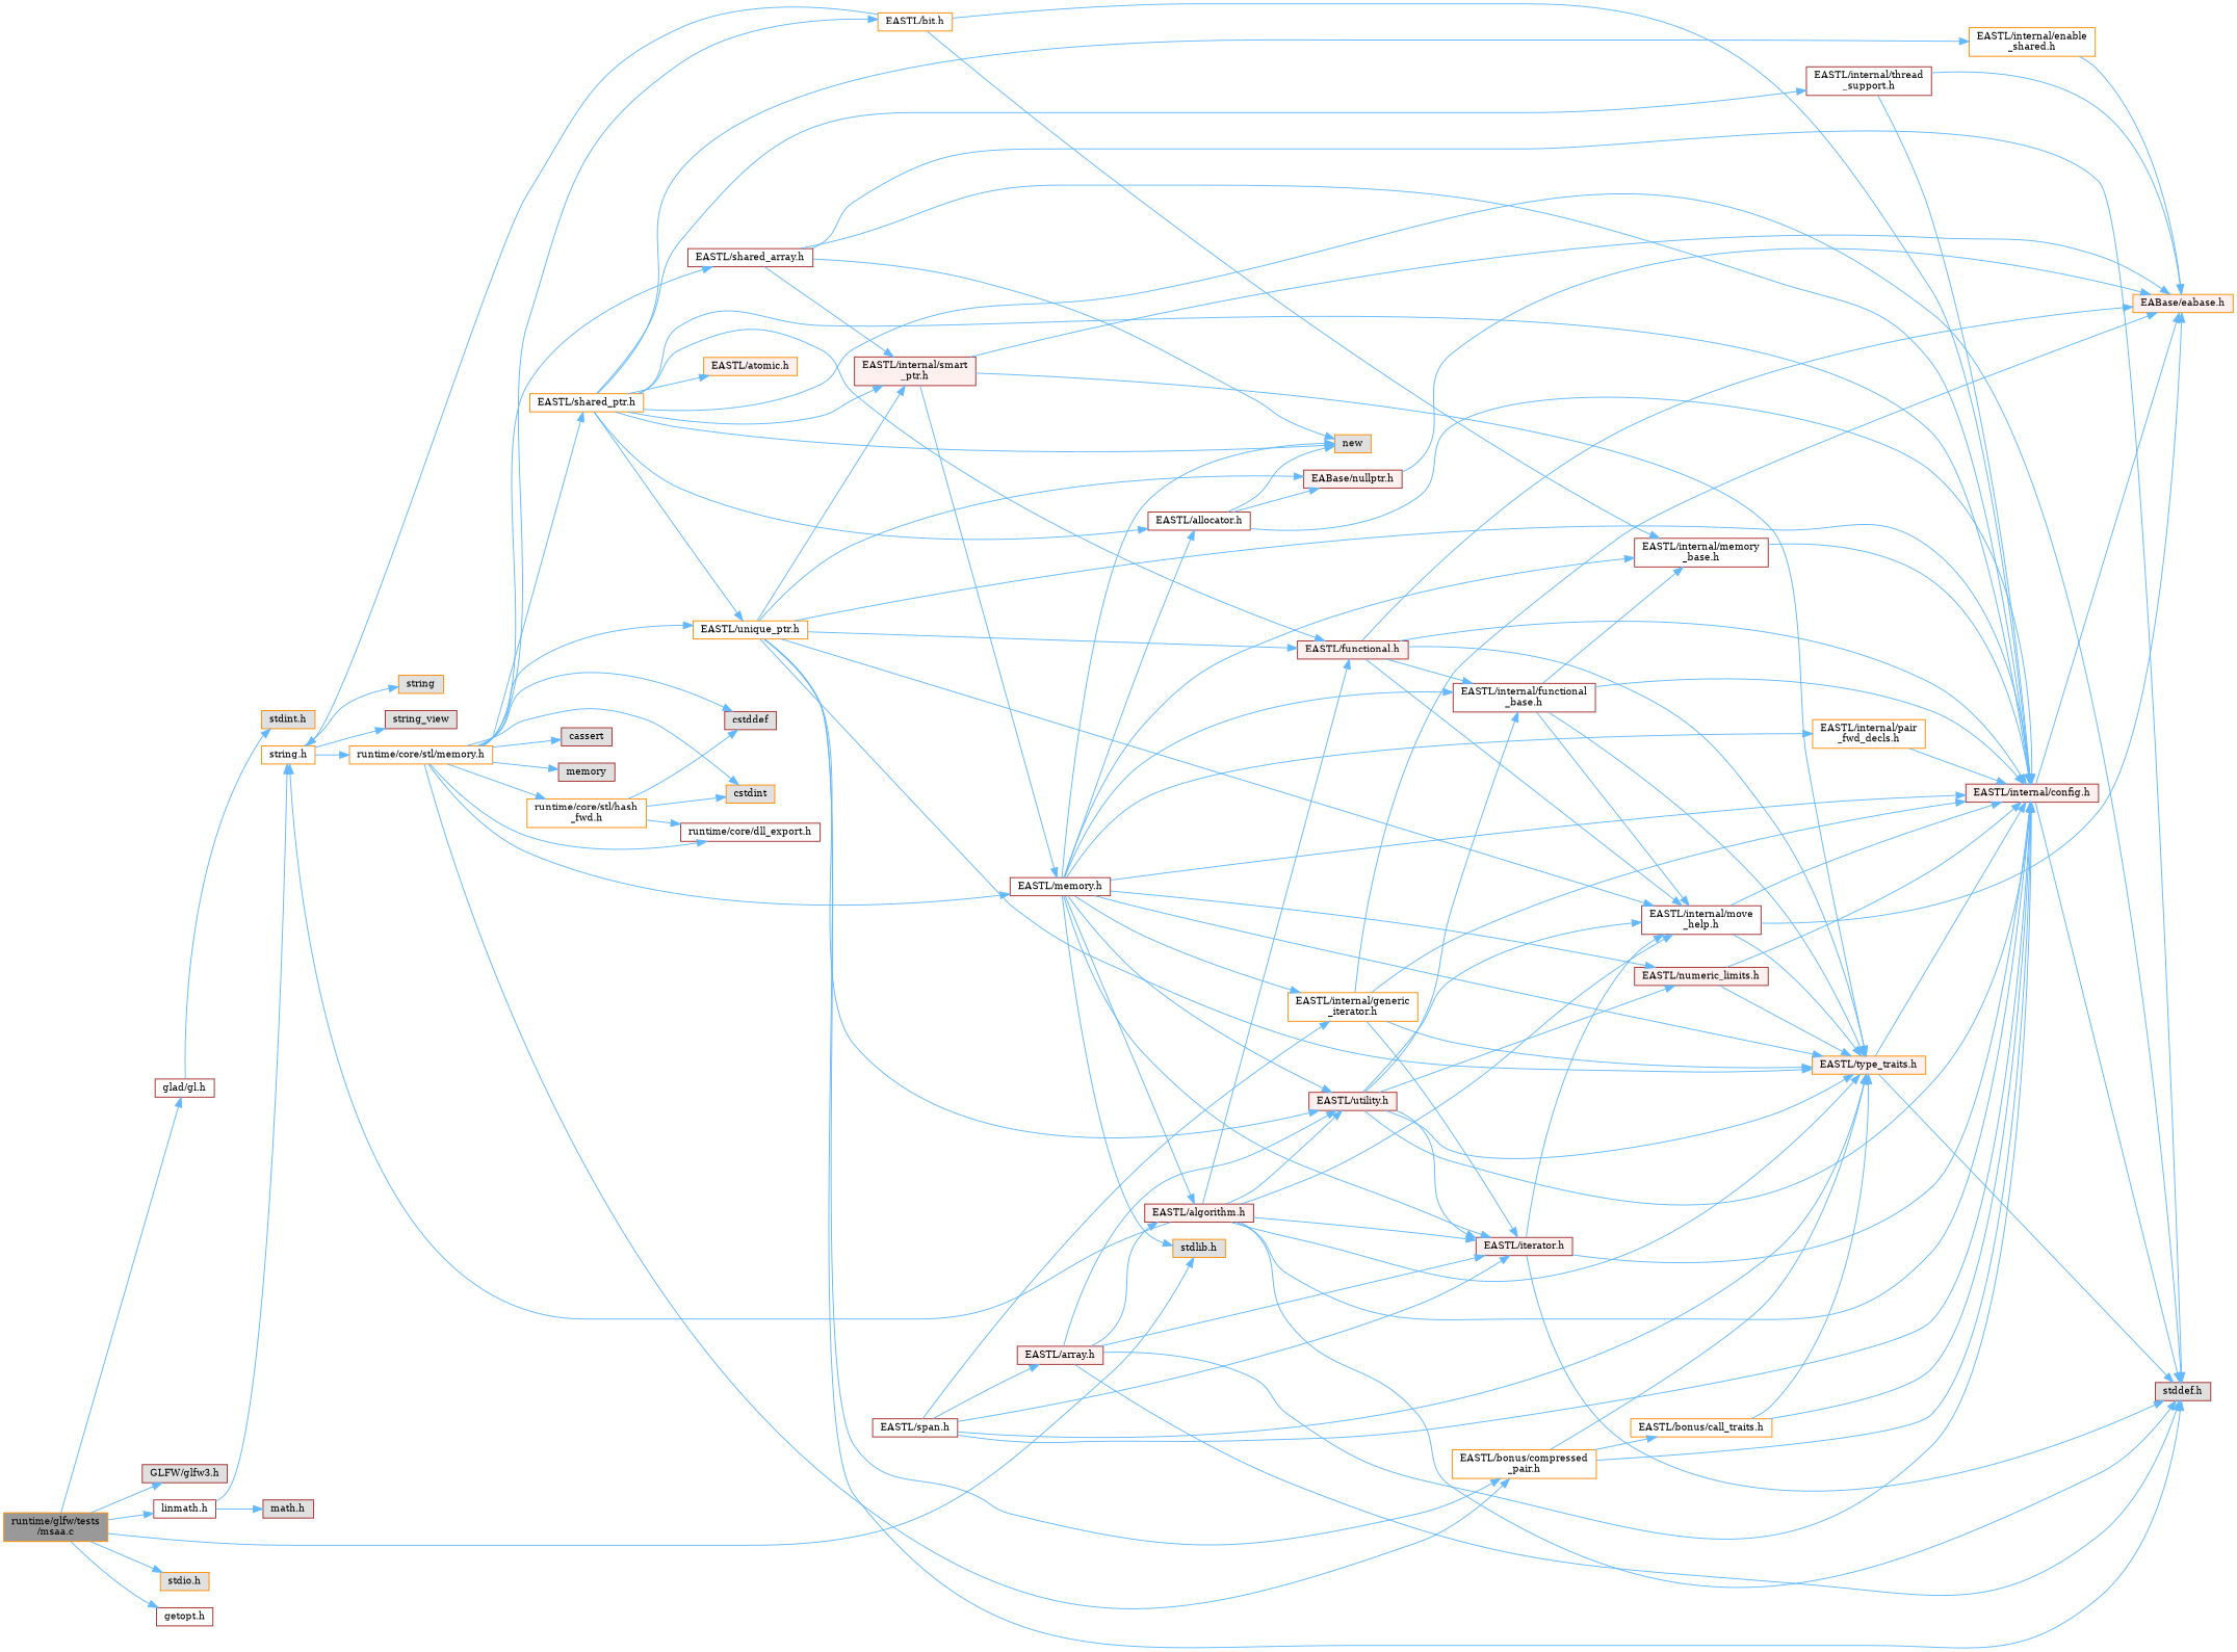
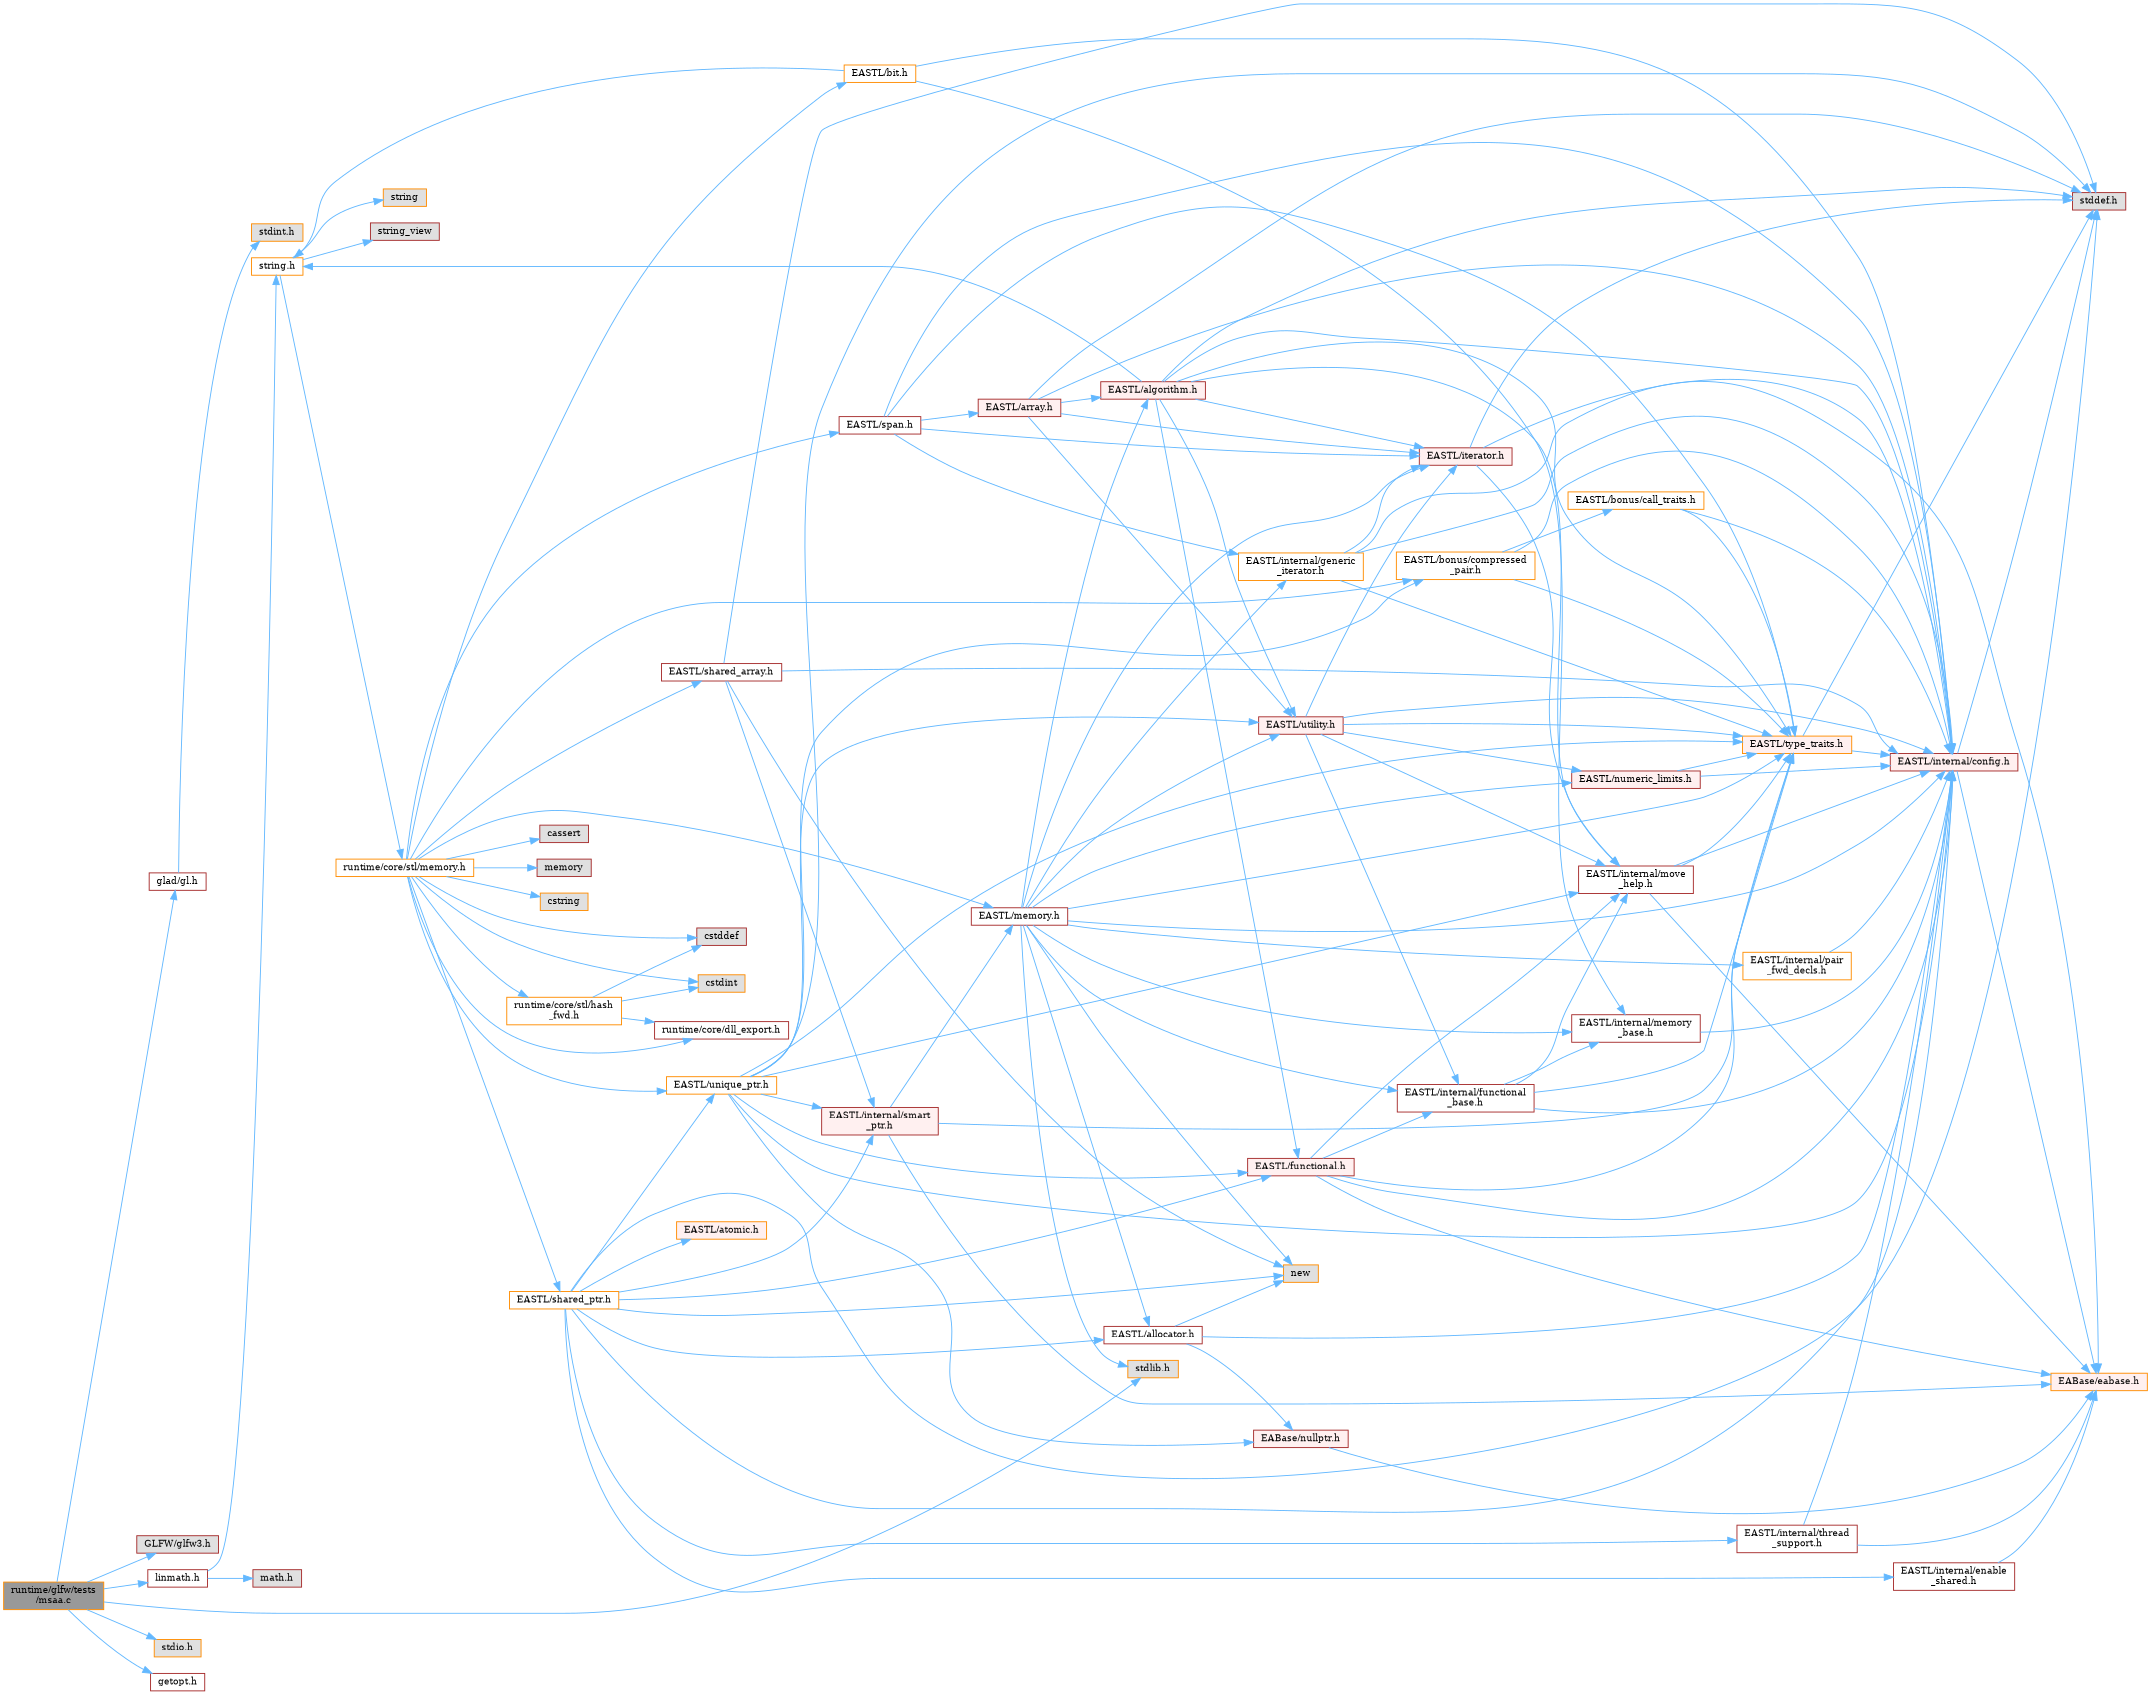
  digraph {
    fontname="DejaVu Serif"
    rankdir=LR
    node [color=brown fillcolor=white fontname="DejaVu Serif" fontsize=10 shape=box style=filled]
    edge [color=steelblue1 fontname="DejaVu Serif" fontsize=10 labelfontname=Helvetica labelfontsize=10 style=solid]
    n1 [color=darkorange fillcolor=grey60 fontcolor=black height=0.2 label="runtime/glfw/tests\l/msaa.c" width=0.4]
    n2 [height=0.2 label="glad/gl.h" width=0.4]
    n3 [fillcolor="#E0E0E0" height=0.2 label="GLFW/glfw3.h" width=0.4]
    n4 [height=0.2 label="linmath.h" width=0.4]
    n5 [color=darkorange fillcolor="#E0E0E0" height=0.2 label="stdlib.h" width=0.4]
    n6 [color=darkorange fillcolor="#E0E0E0" height=0.2 label="stdio.h" width=0.4]
    n7 [height=0.2 label="getopt.h" width=0.4]
    n8 [color=darkorange fillcolor="#E0E0E0" height=0.2 label="stdint.h" width=0.4]
    n9 [color=darkorange height=0.2 label="string.h" width=0.4]
    n10 [fillcolor="#E0E0E0" height=0.2 label="math.h" width=0.4]
    n11 [color=darkorange fillcolor="#E0E0E0" height=0.2 label=string width=0.4]
    n12 [fillcolor="#E0E0E0" height=0.2 label=string_view width=0.4]
    n13 [color=darkorange height=0.2 label="runtime/core/stl/memory.h" width=0.4]
    n14 [fillcolor="#E0E0E0" height=0.2 label=cstddef width=0.4]
    n15 [color=darkorange fillcolor="#E0E0E0" height=0.2 label=cstdint width=0.4]
    n16 [fillcolor="#E0E0E0" height=0.2 label=cassert width=0.4]
    n17 [fillcolor="#E0E0E0" height=0.2 label=memory width=0.4]
+   n18 [color=darkorange fillcolor="#E0E0E0" height=0.2 label=cstring width=0.4]
    n19 [color=darkorange height=0.2 label="EASTL/bit.h" width=0.4]
    n20 [height=0.2 label="EASTL/memory.h" width=0.4]
    n21 [height=0.2 label="EASTL/shared_array.h" width=0.4]
    n22 [color=darkorange height=0.2 label="EASTL/unique_ptr.h" width=0.4]
    n23 [color=darkorange height=0.2 label="EASTL/bonus/compressed\l_pair.h" width=0.4]
    n24 [color=darkorange height=0.2 label="EASTL/shared_ptr.h" width=0.4]
    n25 [height=0.2 label="EASTL/span.h" width=0.4]
    n26 [height=0.2 label="runtime/core/dll_export.h" width=0.4]
    n27 [color=darkorange height=0.2 label="runtime/core/stl/hash\l_fwd.h" width=0.4]
    n28 [fillcolor="#FFF0F0" height=0.2 label="EASTL/internal/config.h" width=0.4]
    n29 [height=0.2 label="EASTL/internal/memory\l_base.h" width=0.4]
    n30 [color=darkorange fillcolor="#FFF0F0" height=0.2 label="EASTL/type_traits.h" width=0.4]
    n31 [color=darkorange height=0.2 label="EASTL/internal/generic\l_iterator.h" width=0.4]
    n32 [fillcolor="#FFF0F0" height=0.2 label="EASTL/iterator.h" width=0.4]
    n33 [color=darkorange height=0.2 label="EASTL/internal/pair\l_fwd_decls.h" width=0.4]
    n34 [height=0.2 label="EASTL/internal/functional\l_base.h" width=0.4]
    n35 [fillcolor="#FFF0F0" height=0.2 label="EASTL/algorithm.h" width=0.4]
    n36 [fillcolor="#FFF0F0" height=0.2 label="EASTL/utility.h" width=0.4]
    n37 [fillcolor="#FFF0F0" height=0.2 label="EASTL/numeric_limits.h" width=0.4]
    n38 [height=0.2 label="EASTL/allocator.h" width=0.4]
    n39 [color=darkorange fillcolor="#E0E0E0" height=0.2 label=new width=0.4]
    n40 [fillcolor="#E0E0E0" height=0.2 label="stddef.h" width=0.4]
    n41 [fillcolor="#FFF0F0" height=0.2 label="EASTL/internal/smart\l_ptr.h" width=0.4]
    n42 [height=0.2 label="EASTL/internal/move\l_help.h" width=0.4]
    n43 [fillcolor="#FFF0F0" height=0.2 label="EASTL/functional.h" width=0.4]
    n44 [fillcolor="#FFF0F0" height=0.2 label="EABase/nullptr.h" width=0.4]
    n45 [color=darkorange height=0.2 label="EASTL/bonus/call_traits.h" width=0.4]
    n46 [height=0.2 label="EASTL/internal/thread\l_support.h" width=0.4]
    n47 [color=darkorange fillcolor="#FFF0F0" height=0.2 label="EASTL/atomic.h" width=0.4]
-   n48 [color=darkorange height=0.2 label="EASTL/internal/enable\l_shared.h" width=0.4]
+   n48 [height=0.2 label="EASTL/internal/enable\l_shared.h" width=0.4]
    n49 [fillcolor="#FFF0F0" height=0.2 label="EASTL/array.h" width=0.4]
    n50 [color=darkorange fillcolor="#FFF0F0" height=0.2 label="EABase/eabase.h" width=0.4]
    n1 -> n2
    n1 -> n3
    n1 -> n4
    n1 -> n5
    n1 -> n6
    n1 -> n7
    n2 -> n8
    n4 -> n9
    n4 -> n10
    n9 -> n11
    n9 -> n12
    n9 -> n13
    n13 -> n14
    n13 -> n15
    n13 -> n16
    n13 -> n17
+   n13 -> n18
    n13 -> n19
    n13 -> n20
    n13 -> n21
    n13 -> n22
    n13 -> n23
    n13 -> n24
+   n13 -> n25
    n13 -> n26
    n13 -> n27
    n19 -> n9
    n19 -> n28
    n19 -> n29
    n20 -> n5
    n20 -> n28
    n20 -> n29
    n20 -> n30
    n20 -> n31
    n20 -> n32
    n20 -> n33
    n20 -> n34
    n20 -> n35
    n20 -> n36
    n20 -> n37
    n20 -> n38
    n20 -> n39
    n21 -> n28
    n21 -> n39
    n21 -> n40
    n21 -> n41
    n22 -> n23
    n22 -> n28
    n22 -> n30
    n22 -> n36
    n22 -> n40
    n22 -> n41
    n22 -> n42
    n22 -> n43
    n22 -> n44
    n23 -> n28
    n23 -> n30
    n23 -> n45
    n24 -> n22
    n24 -> n28
    n24 -> n38
    n24 -> n39
    n24 -> n40
    n24 -> n41
    n24 -> n43
    n24 -> n46
    n24 -> n47
    n24 -> n48
    n25 -> n28
    n25 -> n30
    n25 -> n31
    n25 -> n32
    n25 -> n49
    n27 -> n14
    n27 -> n15
    n27 -> n26
    n28 -> n40
    n28 -> n50
    n29 -> n28
    n30 -> n28
    n30 -> n40
    n31 -> n28
    n31 -> n30
    n31 -> n32
    n31 -> n50
    n32 -> n28
    n32 -> n40
    n32 -> n42
    n33 -> n28
    n34 -> n28
    n34 -> n29
    n34 -> n30
    n34 -> n42
    n35 -> n9
    n35 -> n28
    n35 -> n30
    n35 -> n32
    n35 -> n36
    n35 -> n40
    n35 -> n42
    n35 -> n43
    n36 -> n28
    n36 -> n30
    n36 -> n32
    n36 -> n34
    n36 -> n37
    n36 -> n42
    n37 -> n28
    n37 -> n30
    n38 -> n28
    n38 -> n39
    n38 -> n44
    n41 -> n20
    n41 -> n30
    n41 -> n50
    n42 -> n28
    n42 -> n30
    n42 -> n50
    n43 -> n28
    n43 -> n30
    n43 -> n34
    n43 -> n42
    n43 -> n50
    n44 -> n50
    n45 -> n28
    n45 -> n30
    n46 -> n28
    n46 -> n50
    n48 -> n50
    n49 -> n28
    n49 -> n32
    n49 -> n35
    n49 -> n36
    n49 -> n40
  }
